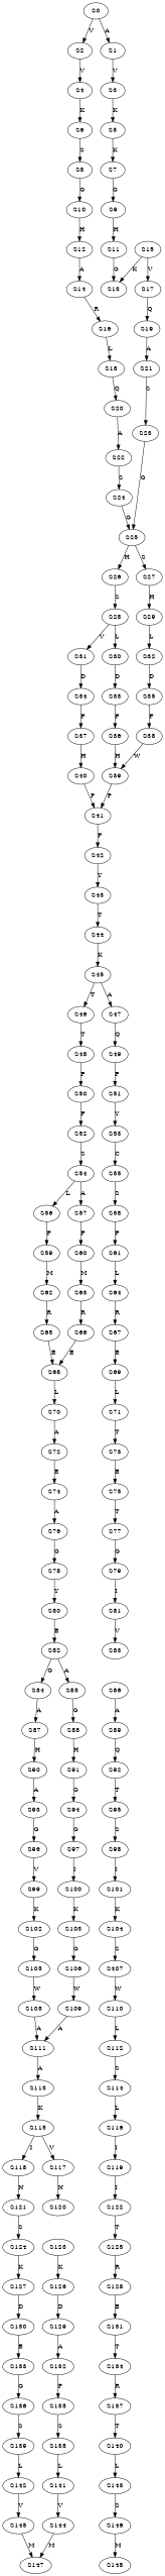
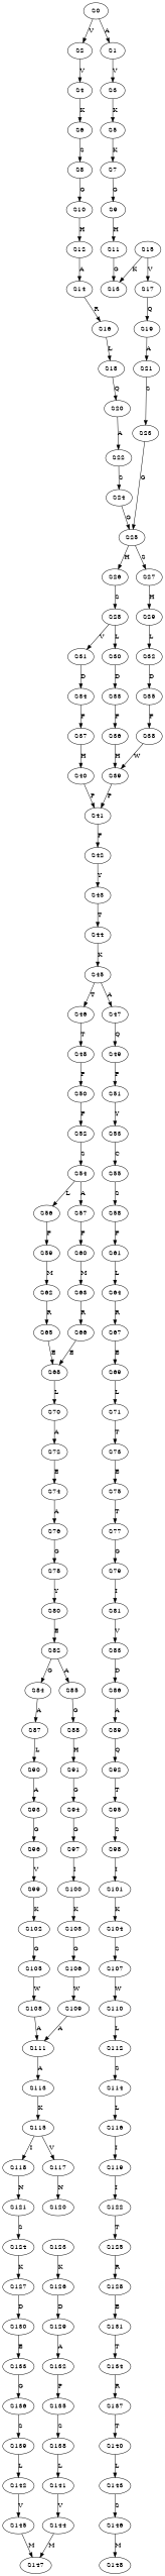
  strict digraph {
    S0
    S1
    S2
    S3
    S4
    S5
    S6
    S7
    S8
    S9
    S10
    S11
    S12
    S13
    S14
    S16
    S15
    S17
    S18
    S19
    S20
    S21
    S22
    S23
    S24
    S25
    S26
    S27
    S28
    S29
    S30
    S31
    S32
    S33
    S34
    S35
    S36
    S37
    S38
    S39
    S40
    S41
    S42
    S43
    S44
    S45
    S46
    S47
    S48
    S49
    S50
    S51
    S52
    S53
    S54
    S55
    S56
    S57
    S58
    S59
    S60
    S61
    S62
    S63
    S64
    S65
    S66
    S67
    S68
    S69
    S70
    S71
    S72
    S73
    S74
    S75
    S76
    S77
    S78
    S79
    S80
    S81
    S82
    S83
    S84
    S85
    S86
    S87
    S88
    S89
    S90
    S91
    S92
    S93
    S94
    S95
    S96
    S97
    S98
    S99
    S100
    S101
    S102
    S103
    S104
    S105
    S106
-   S107 [label=S407]
+   S107
    S108
    S109
    S110
    S111
    S112
    S113
    S114
    S115
    S116
    S117
    S118
    S119
    S120
    S121
    S122
    S124
    S125
    S123
    S126
    S127
    S128
    S129
    S130
    S131
    S132
    S133
    S134
    S135
    S136
    S137
    S138
    S139
    S140
    S141
    S142
    S143
    S144
    S145
    S146
    S147
    S148
    S0 -> S1 [label=A]
    S0 -> S2 [label=V]
    S1 -> S3 [label=V]
    S2 -> S4 [label=V]
    S3 -> S5 [label=K]
    S4 -> S6 [label=K]
    S5 -> S7 [label=K]
    S6 -> S8 [label=S]
    S7 -> S9 [label=G]
    S8 -> S10 [label=G]
    S9 -> S11 [label=H]
    S10 -> S12 [label=H]
    S11 -> S13 [label=G]
    S12 -> S14 [label=A]
    S14 -> S16 [label=R]
    S16 -> S18 [label=L]
    S15 -> S13 [label=K]
    S15 -> S17 [label=V]
    S17 -> S19 [label=Q]
    S18 -> S20 [label=Q]
    S19 -> S21 [label=A]
    S20 -> S22 [label=A]
    S21 -> S23 [label=S]
    S22 -> S24 [label=S]
    S23 -> S25 [label=G]
    S24 -> S25 [label=G]
    S25 -> S26 [label=H]
    S25 -> S27 [label=S]
    S26 -> S28 [label=S]
    S27 -> S29 [label=H]
    S28 -> S30 [label=L]
    S28 -> S31 [label=V]
    S29 -> S32 [label=L]
    S30 -> S33 [label=D]
    S31 -> S34 [label=D]
    S32 -> S35 [label=D]
    S33 -> S36 [label=F]
    S34 -> S37 [label=F]
    S35 -> S38 [label=F]
    S36 -> S39 [label=H]
    S37 -> S40 [label=H]
    S38 -> S39 [label=W]
    S39 -> S41 [label=P]
    S40 -> S41 [label=P]
    S41 -> S42 [label=F]
    S42 -> S43 [label=Y]
    S43 -> S44 [label=T]
    S44 -> S45 [label=K]
    S45 -> S46 [label=T]
    S45 -> S47 [label=A]
    S46 -> S48 [label=T]
    S47 -> S49 [label=Q]
    S48 -> S50 [label=P]
    S49 -> S51 [label=P]
    S50 -> S52 [label=F]
    S51 -> S53 [label=Y]
    S52 -> S54 [label=S]
    S53 -> S55 [label=C]
    S54 -> S56 [label=L]
    S54 -> S57 [label=A]
    S55 -> S58 [label=S]
    S56 -> S59 [label=F]
    S57 -> S60 [label=F]
    S58 -> S61 [label=F]
    S59 -> S62 [label=M]
    S60 -> S63 [label=M]
    S61 -> S64 [label=L]
    S62 -> S65 [label=R]
    S63 -> S66 [label=R]
    S64 -> S67 [label=R]
    S65 -> S68 [label=E]
    S66 -> S68 [label=E]
    S67 -> S69 [label=E]
    S68 -> S70 [label=L]
    S69 -> S71 [label=L]
    S70 -> S72 [label=A]
    S71 -> S73 [label=T]
    S72 -> S74 [label=E]
    S73 -> S75 [label=E]
    S74 -> S76 [label=A]
    S75 -> S77 [label=T]
    S76 -> S78 [label=G]
    S77 -> S79 [label=G]
    S78 -> S80 [label=Y]
    S79 -> S81 [label=I]
    S80 -> S82 [label=E]
    S81 -> S83 [label=V]
    S82 -> S84 [label=G]
    S82 -> S85 [label=A]
+   S83 -> S86 [label=D]
    S84 -> S87 [label=A]
    S85 -> S88 [label=G]
    S86 -> S89 [label=A]
-   S87 -> S90 [label=H]
+   S87 -> S90 [label=L]
    S88 -> S91 [label=H]
    S89 -> S92 [label=Q]
    S90 -> S93 [label=A]
    S91 -> S94 [label=G]
    S92 -> S95 [label=T]
    S93 -> S96 [label=G]
    S94 -> S97 [label=G]
    S95 -> S98 [label=S]
    S96 -> S99 [label=V]
    S97 -> S100 [label=I]
    S98 -> S101 [label=I]
    S99 -> S102 [label=K]
    S100 -> S103 [label=K]
    S101 -> S104 [label=K]
    S102 -> S105 [label=G]
    S103 -> S106 [label=G]
    S104 -> S107 [label=S]
    S105 -> S108 [label=W]
    S106 -> S109 [label=W]
    S107 -> S110 [label=W]
    S108 -> S111 [label=A]
    S109 -> S111 [label=A]
    S110 -> S112 [label=L]
    S111 -> S113 [label=A]
    S112 -> S114 [label=S]
    S113 -> S115 [label=K]
    S114 -> S116 [label=L]
    S115 -> S117 [label=V]
    S115 -> S118 [label=I]
    S116 -> S119 [label=I]
    S117 -> S120 [label=N]
    S118 -> S121 [label=N]
    S119 -> S122 [label=I]
    S121 -> S124 [label=S]
    S122 -> S125 [label=T]
    S124 -> S127 [label=K]
    S125 -> S128 [label=R]
    S123 -> S126 [label=K]
    S126 -> S129 [label=D]
    S127 -> S130 [label=D]
    S128 -> S131 [label=E]
    S129 -> S132 [label=A]
    S130 -> S133 [label=E]
    S131 -> S134 [label=T]
    S132 -> S135 [label=P]
    S133 -> S136 [label=G]
    S134 -> S137 [label=R]
    S135 -> S138 [label=S]
    S136 -> S139 [label=S]
    S137 -> S140 [label=T]
    S138 -> S141 [label=L]
    S139 -> S142 [label=L]
    S140 -> S143 [label=L]
    S141 -> S144 [label=V]
    S142 -> S145 [label=V]
    S143 -> S146 [label=S]
    S144 -> S147 [label=M]
    S145 -> S147 [label=M]
    S146 -> S148 [label=M]
  }
